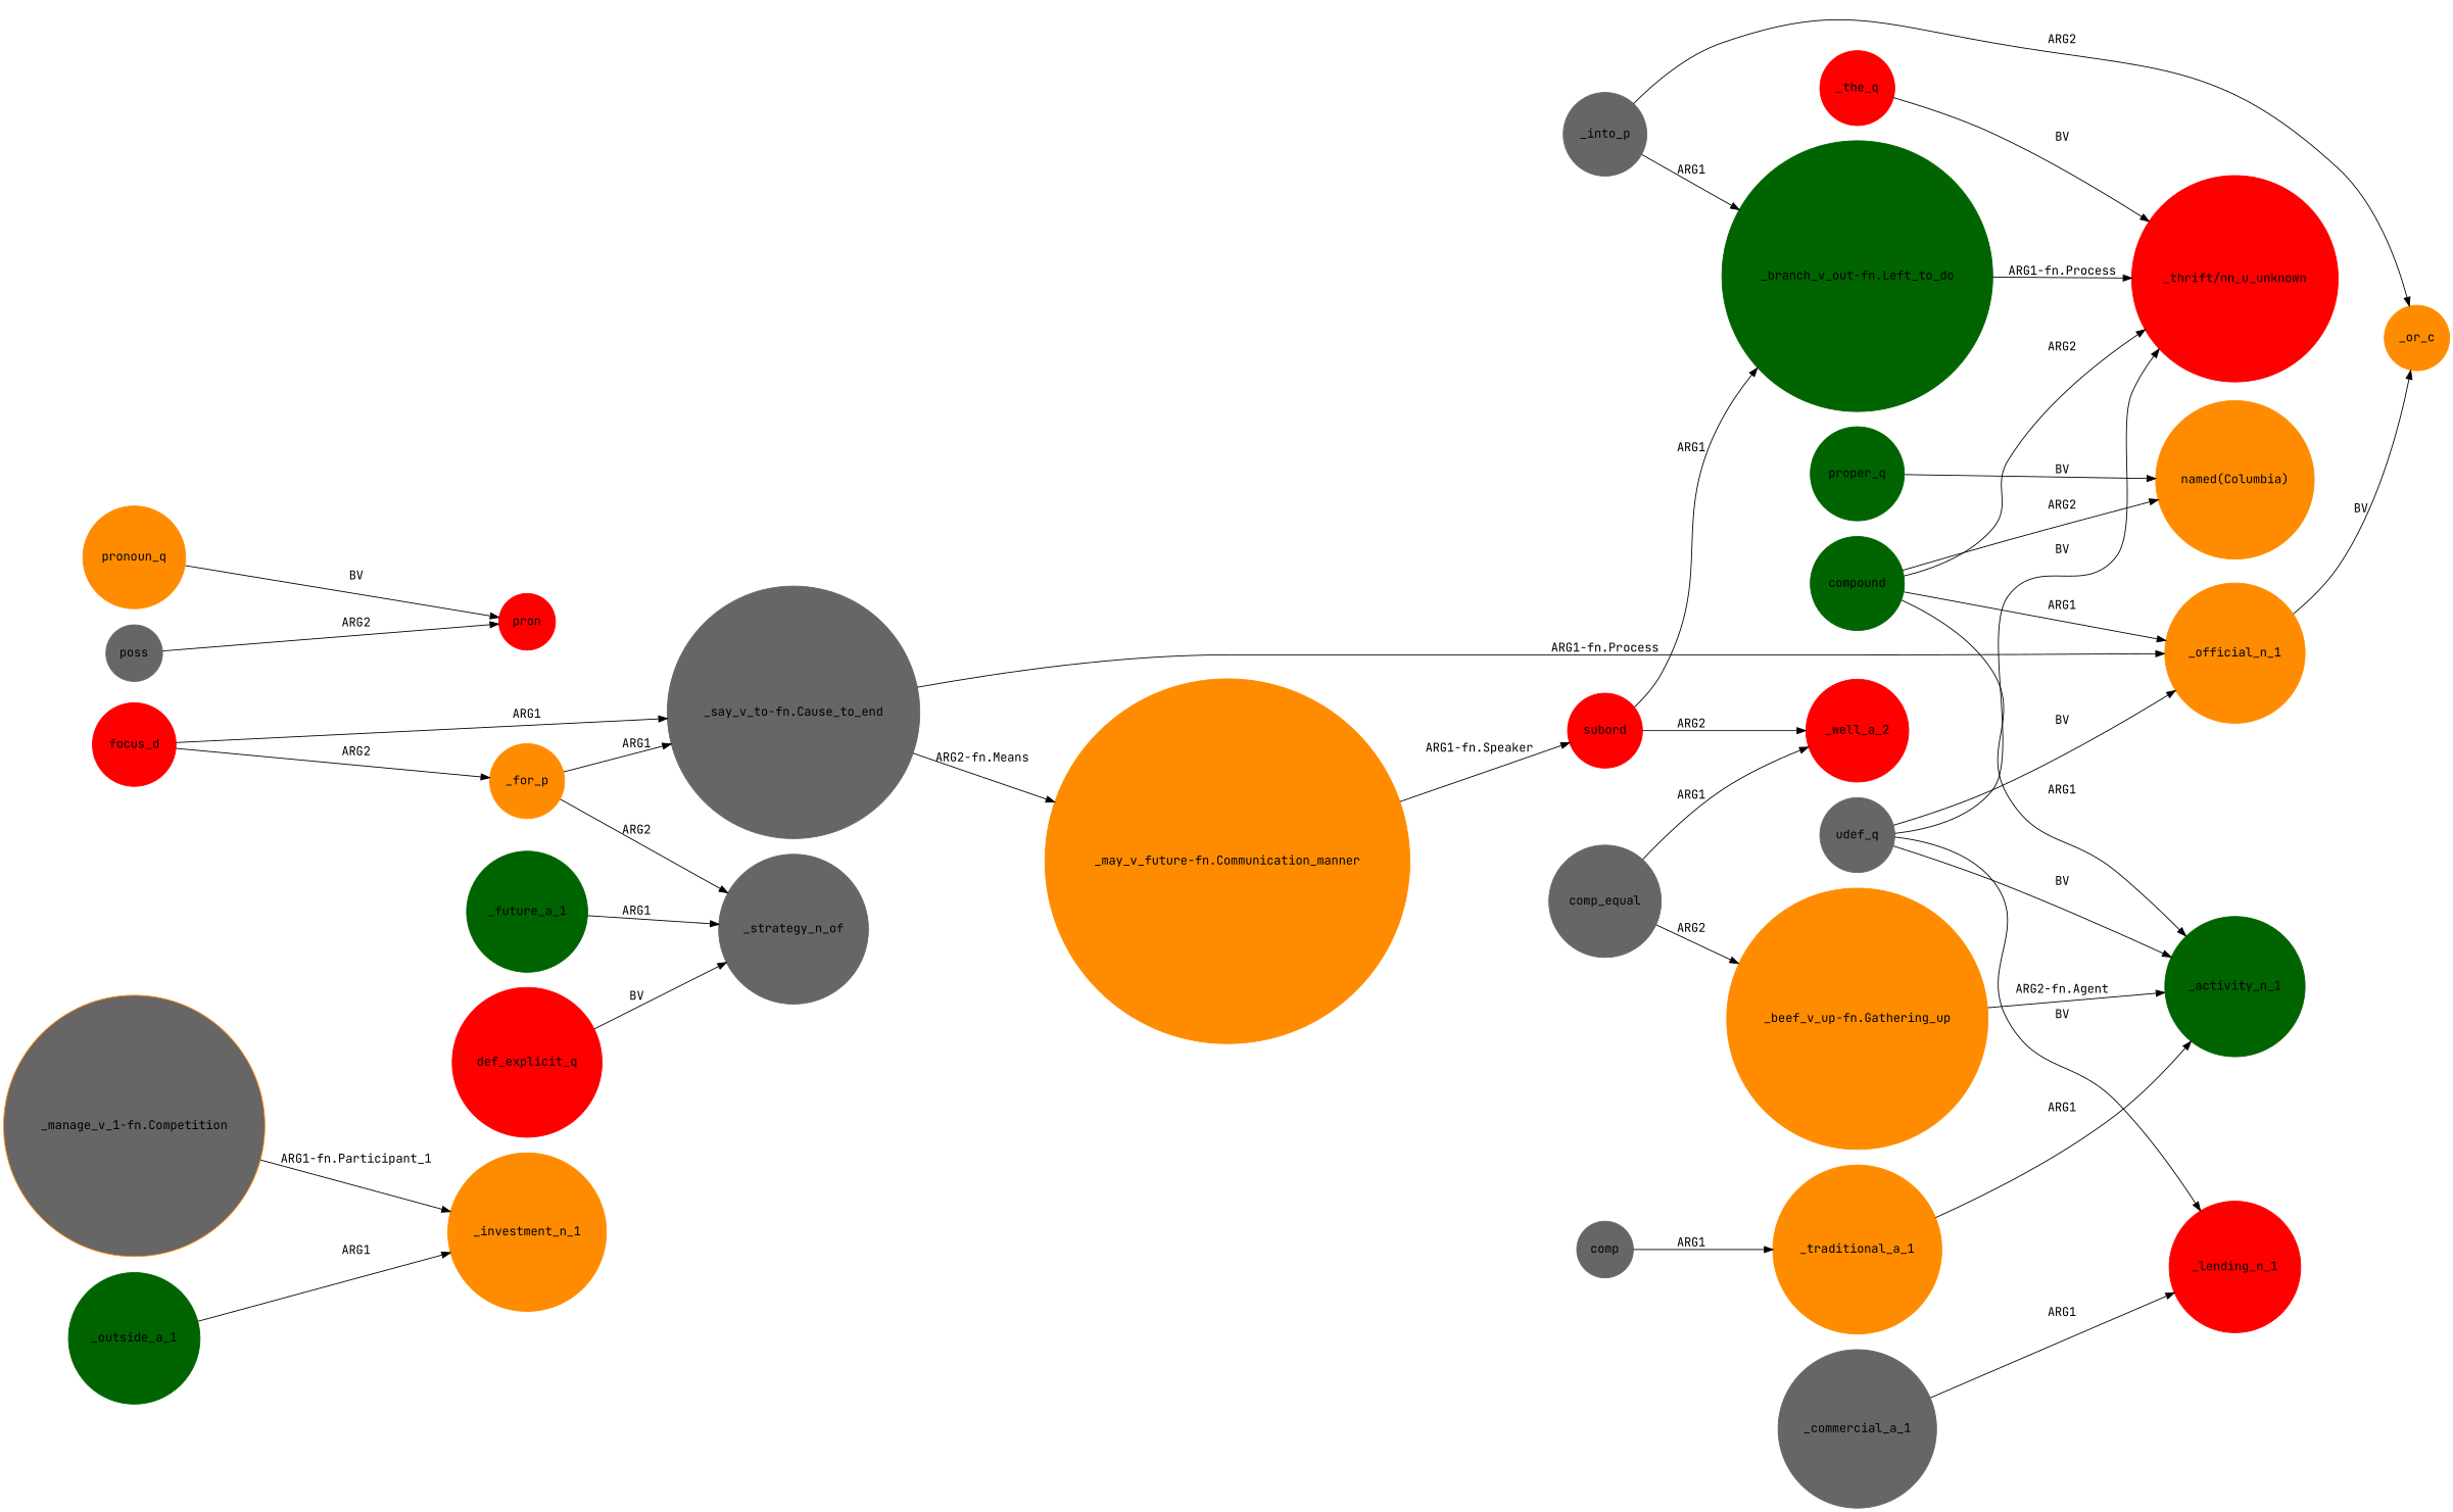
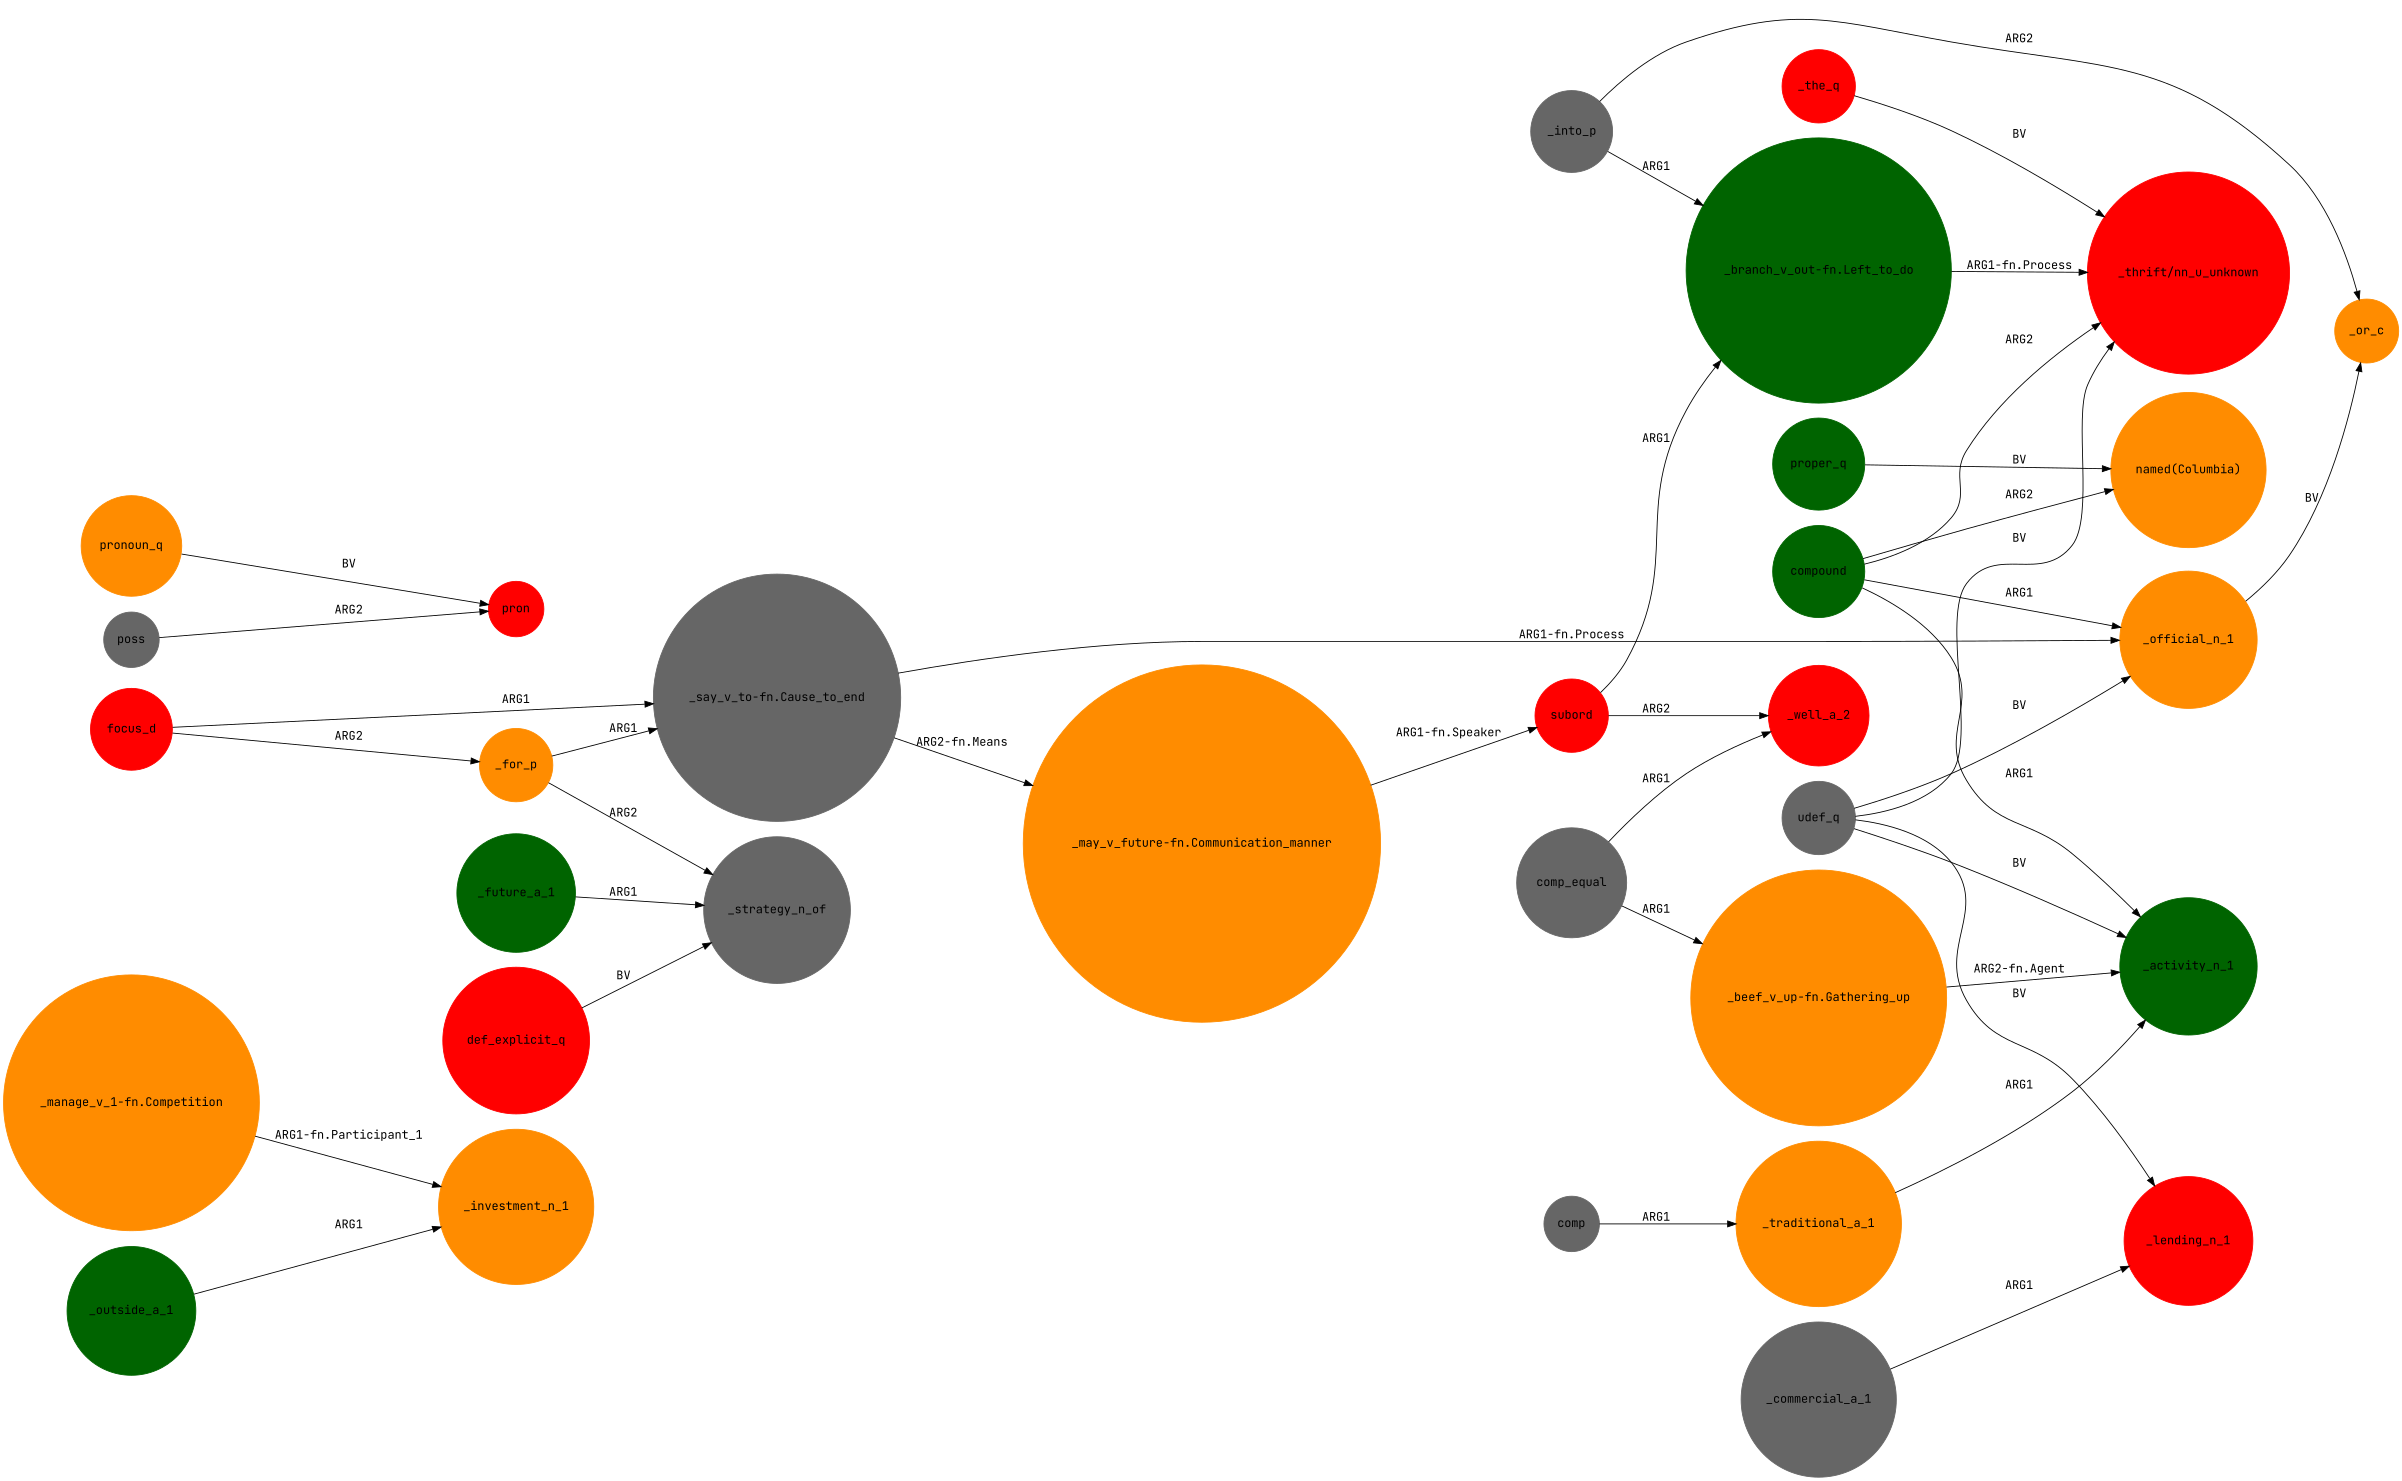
  digraph {
    fontname="JetBrains Mono"
    rankdir=LR
    node [color=darkorange fontname="JetBrains Mono" shape=circle style=filled]
    edge [fontname="JetBrains Mono"]
-   "_manage_v_1-fn.Competition" [fillcolor=gray40]
+   "_manage_v_1-fn.Competition"
    _investment_n_1
    _into_p [color=gray40]
    _or_c
    "_branch_v_out-fn.Left_to_do" [color=darkgreen]
    "_thrift/nn_u_unknown" [color=red]
    "_say_v_to-fn.Cause_to_end" [color=gray40]
    _official_n_1
    n9 [label="_may_v_future-fn.Communication_manner"]
    subord [color=red]
    _for_p
    _strategy_n_of [color=gray40]
    _well_a_2 [color=red]
    focus_d [color=red]
    _future_a_1 [color=darkgreen]
    compound [color=darkgreen]
    "named(Columbia)"
    _activity_n_1 [color=darkgreen]
    "_beef_v_up-fn.Gathering_up"
    udef_q [color=gray40]
    _lending_n_1 [color=red]
    pron [color=red]
    pronoun_q
    _the_q [color=red]
    poss [color=gray40]
    def_explicit_q [color=red]
    _traditional_a_1
    comp_equal [color=gray40]
    _commercial_a_1 [color=gray40]
    proper_q [color=darkgreen]
    comp [color=gray40]
    _outside_a_1 [color=darkgreen]
    "_manage_v_1-fn.Competition" -> _investment_n_1 [label="ARG1-fn.Participant_1"]
    _into_p -> _or_c [label=ARG2]
    _into_p -> "_branch_v_out-fn.Left_to_do" [label=ARG1]
    "_branch_v_out-fn.Left_to_do" -> "_thrift/nn_u_unknown" [label="ARG1-fn.Process"]
    "_say_v_to-fn.Cause_to_end" -> _official_n_1 [label="ARG1-fn.Process"]
    "_say_v_to-fn.Cause_to_end" -> n9 [label="ARG2-fn.Means"]
    _official_n_1 -> _or_c [label=BV]
    n9 -> subord [label="ARG1-fn.Speaker"]
    subord -> "_branch_v_out-fn.Left_to_do" [label=ARG1]
    subord -> _well_a_2 [label=ARG2]
    _for_p -> "_say_v_to-fn.Cause_to_end" [label=ARG1]
    _for_p -> _strategy_n_of [label=ARG2]
    focus_d -> "_say_v_to-fn.Cause_to_end" [label=ARG1]
    focus_d -> _for_p [label=ARG2]
    _future_a_1 -> _strategy_n_of [label=ARG1]
    compound -> "_thrift/nn_u_unknown" [label=ARG2]
    compound -> _official_n_1 [label=ARG1]
    compound -> "named(Columbia)" [label=ARG2]
    compound -> _activity_n_1 [label=ARG1]
    "_beef_v_up-fn.Gathering_up" -> _activity_n_1 [label="ARG2-fn.Agent"]
    udef_q -> "_thrift/nn_u_unknown" [label=BV]
    udef_q -> _official_n_1 [label=BV]
    udef_q -> _activity_n_1 [label=BV]
    udef_q -> _lending_n_1 [label=BV]
    pronoun_q -> pron [label=BV]
    _the_q -> "_thrift/nn_u_unknown" [label=BV]
    poss -> pron [label=ARG2]
    def_explicit_q -> _strategy_n_of [label=BV]
    _traditional_a_1 -> _activity_n_1 [label=ARG1]
    comp_equal -> _well_a_2 [label=ARG1]
-   comp_equal -> "_beef_v_up-fn.Gathering_up" [label=ARG2]
+   comp_equal -> "_beef_v_up-fn.Gathering_up" [label=ARG1]
    _commercial_a_1 -> _lending_n_1 [label=ARG1]
    proper_q -> "named(Columbia)" [label=BV]
    comp -> _traditional_a_1 [label=ARG1]
    _outside_a_1 -> _investment_n_1 [label=ARG1]
  }
